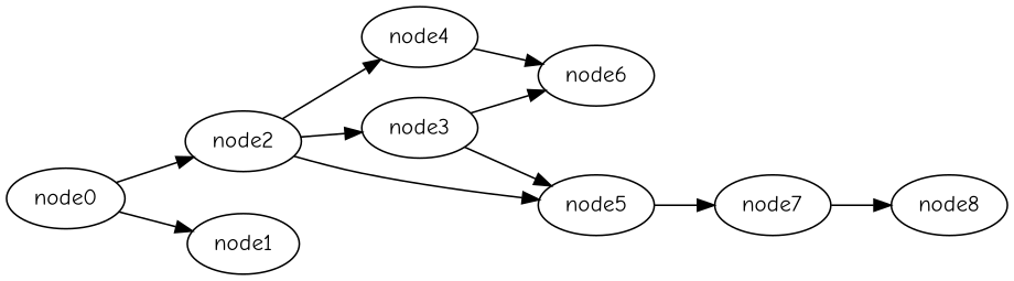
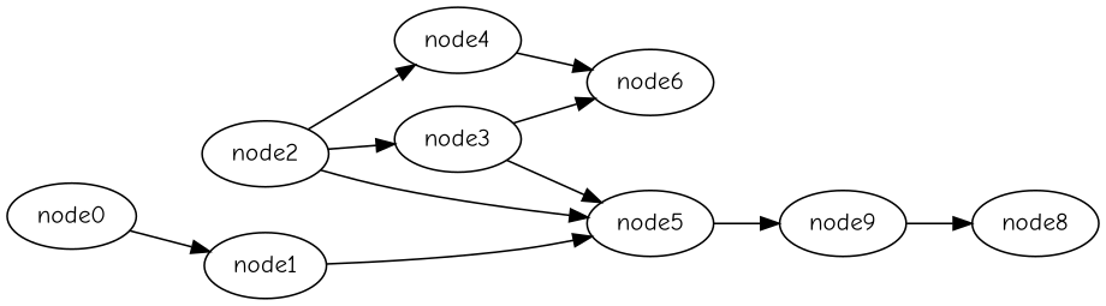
  digraph {
    fontname="Comic Neue"
    rankdir=LR
    node [fontname="Comic Neue"]
    edge [fontname="Comic Neue"]
-   node7
+   node7 [label=node9]
    node8
    node5
    node4
    node6
    node3
    node2
    node1
    node0
    node7 -> node8
    node5 -> node7
    node4 -> node6
    node3 -> node5
    node3 -> node6
    node2 -> node5
    node2 -> node4
    node2 -> node3
-   node0 -> node2
+   node1 -> node5
    node0 -> node1
  }
